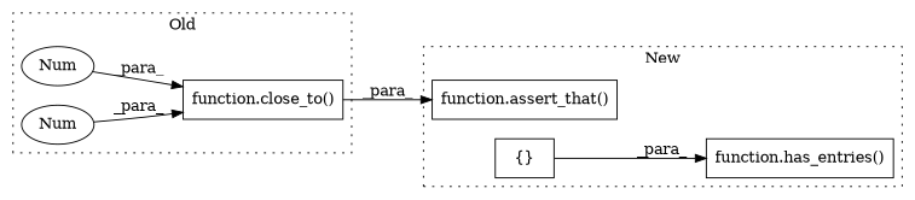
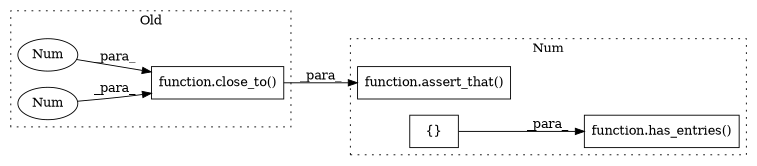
  digraph {
    rankdir=LR
    node [a=75 l="12,1" shape=box]
    n1 [l="9,1" label="function.close_to()" s="2102,2117"]
    n2 [a=76 l=1 label=Num s=2116 shape=ellipse]
    n3 [a=76 l=3 label=Num s=2111 shape=ellipse]
    n4 [label="function.has_entries()" s="2031,2076"]
    n5 [label="function.assert_that()" s="1991,2077"]
    n6 [a=95 l="1,1" label="{}" s="2043,2075"]
    subgraph cluster_1 {
      label=Old
      style=dotted
      n1
      n2
      n3
    }
    subgraph cluster_2 {
-     label=New
+     label=Num
      style=dotted
      n4
      n5
      n6
    }
    n1 -> n5 [label=_para_]
    n2 -> n1 [label=_para_]
    n3 -> n1 [label=_para_]
    n6 -> n4 [label=_para_]
  }
